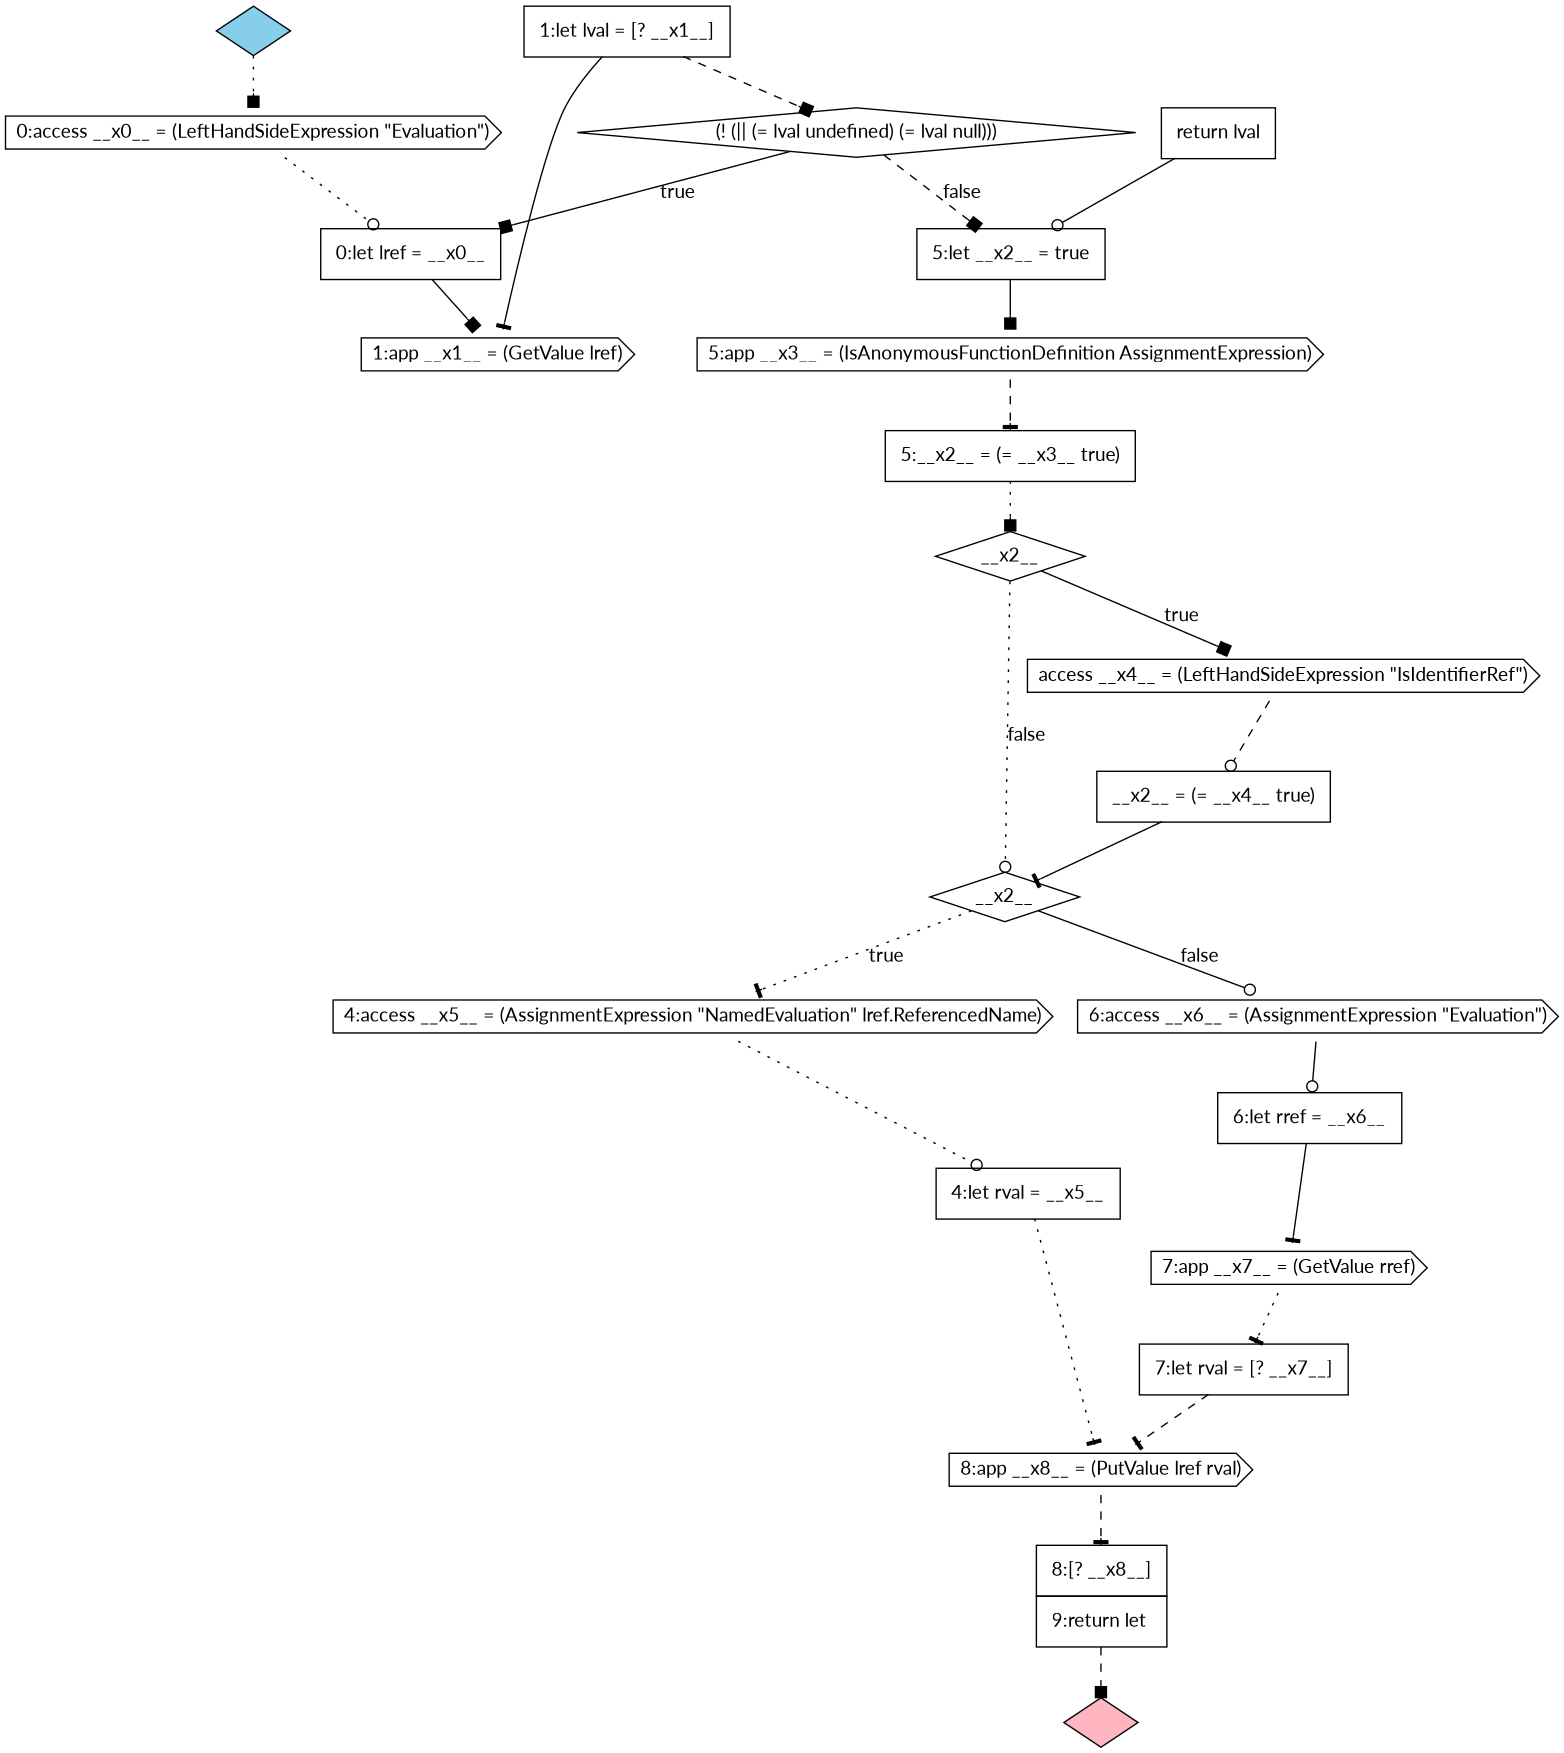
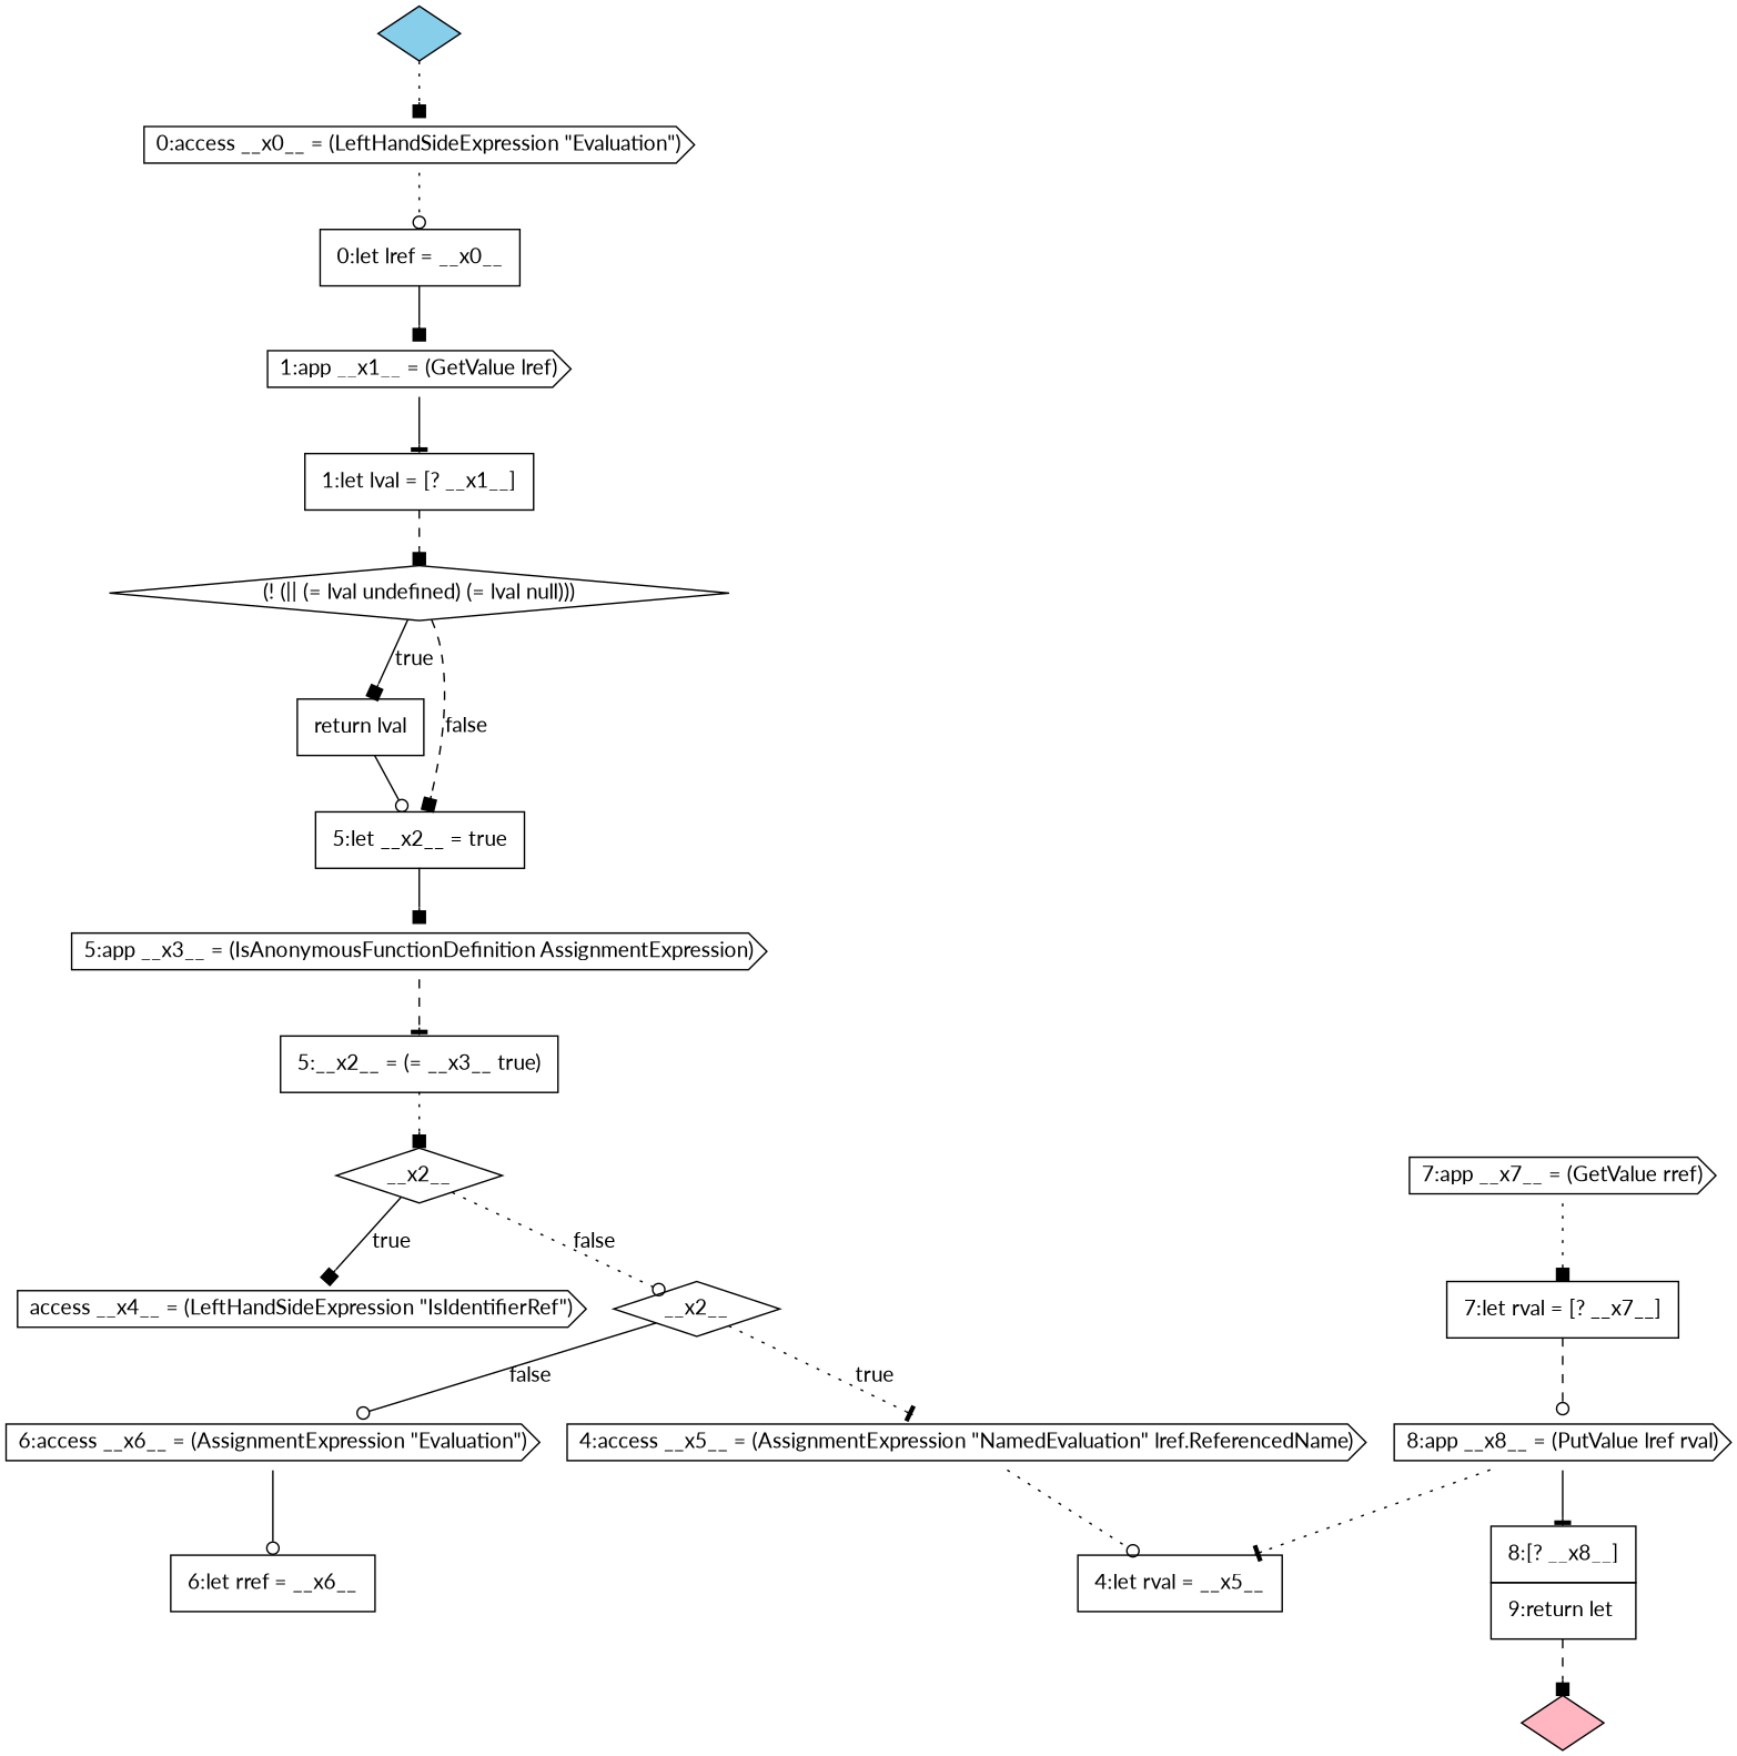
  digraph {
    fontname=Lato
    node [color=black fillcolor=white fontname=Lato shape=none style=filled]
    edge [arrowhead=box color=black fontname=Lato style=solid]
    n1 [fillcolor=skyblue label=" " shape=diamond]
    n2 [label=<<font color="black">0:access __x0__ = (LeftHandSideExpression &quot;Evaluation&quot;)</font>> shape=cds]
    n3 [label=<<font color="black">     <table border="0" cellborder="1" cellspacing="0" cellpadding="10">       <tr><td align="left">0:let lref = __x0__</td></tr>     </table>   </font>> margin=0]
    n4 [label=<<font color="black">1:app __x1__ = (GetValue lref)</font>> shape=cds]
    n5 [fillcolor=lightpink label=" " shape=diamond]
    n6 [label=<<font color="black">4:access __x5__ = (AssignmentExpression &quot;NamedEvaluation&quot; lref.ReferencedName)</font>> shape=cds]
    n7 [label=<<font color="black">     <table border="0" cellborder="1" cellspacing="0" cellpadding="10">       <tr><td align="left">4:let rval = __x5__</td></tr>     </table>   </font>> margin=0]
    n8 [label=<<font color="black">8:app __x8__ = (PutValue lref rval)</font>> shape=cds]
    n9 [label=<<font color="black">     <table border="0" cellborder="1" cellspacing="0" cellpadding="10">       <tr><td align="left">5:__x2__ = (= __x3__ true)</td></tr>     </table>   </font>> margin=0]
    n10 [label=<<font color="black">__x2__</font>> shape=diamond]
    n11 [label=<<font color="black">__x2__</font>> shape=diamond]
    n12 [label=<<font color="black">access __x4__ = (LeftHandSideExpression &quot;IsIdentifierRef&quot;)</font>> shape=cds]
    n13 [label=<<font color="black">7:app __x7__ = (GetValue rref)</font>> shape=cds]
    n14 [label=<<font color="black">     <table border="0" cellborder="1" cellspacing="0" cellpadding="10">       <tr><td align="left">7:let rval = [? __x7__]</td></tr>     </table>   </font>> margin=0]
    n15 [label=<<font color="black">(! (|| (= lval undefined) (= lval null)))</font>> shape=diamond]
    n16 [label=<<font color="black">     <table border="0" cellborder="1" cellspacing="0" cellpadding="10">       <tr><td align="left">return lval</td></tr>     </table>   </font>> margin=0]
    n17 [label=<<font color="black">     <table border="0" cellborder="1" cellspacing="0" cellpadding="10">       <tr><td align="left">5:let __x2__ = true</td></tr>     </table>   </font>> margin=0]
    n18 [label=<<font color="black">5:app __x3__ = (IsAnonymousFunctionDefinition AssignmentExpression)</font>> shape=cds]
    n19 [label=<<font color="black">     <table border="0" cellborder="1" cellspacing="0" cellpadding="10">       <tr><td align="left">1:let lval = [? __x1__]</td></tr>     </table>   </font>> margin=0]
    n20 [label=<<font color="black">     <table border="0" cellborder="1" cellspacing="0" cellpadding="10">       <tr><td align="left">8:[? __x8__]</td></tr>       <tr><td align="left">9:return let</td></tr>     </table>   </font>> margin=0]
    n21 [label=<<font color="black">6:access __x6__ = (AssignmentExpression &quot;Evaluation&quot;)</font>> shape=cds]
-   n22 [label=<<font color="black">     <table border="0" cellborder="1" cellspacing="0" cellpadding="10">       <tr><td align="left">__x2__ = (= __x4__ true)</td></tr>     </table>   </font>> margin=0]
    n23 [label=<<font color="black">     <table border="0" cellborder="1" cellspacing="0" cellpadding="10">       <tr><td align="left">6:let rref = __x6__</td></tr>     </table>   </font>> margin=0]
    n1 -> n2 [style=dotted]
    n2 -> n3 [arrowhead=odot style=dotted]
    n3 -> n4
-   n19 -> n4 [arrowhead=tee]
+   n4 -> n19 [arrowhead=tee]
    n6 -> n7 [arrowhead=odot style=dotted]
-   n7 -> n8 [arrowhead=tee style=dotted]
-   n8 -> n20 [arrowhead=tee style=dashed]
+   n8 -> n7 [arrowhead=tee style=dotted]
+   n8 -> n20 [arrowhead=tee]
    n9 -> n10 [style=dotted]
    n10 -> n11 [arrowhead=odot label=<<font color="black">false</font>> style=dotted]
    n10 -> n12 [label=<<font color="black">true</font>>]
    n11 -> n6 [arrowhead=tee label=<<font color="black">true</font>> style=dotted]
    n11 -> n21 [arrowhead=odot label=<<font color="black">false</font>>]
-   n12 -> n22 [arrowhead=odot style=dashed]
-   n13 -> n14 [arrowhead=tee style=dotted]
-   n14 -> n8 [arrowhead=tee style=dashed]
-   n15 -> n3 [label=<<font color="black">true</font>>]
+   n13 -> n14 [style=dotted]
+   n14 -> n8 [arrowhead=odot style=dashed]
+   n15 -> n16 [label=<<font color="black">true</font>>]
    n15 -> n17 [label=<<font color="black">false</font>> style=dashed]
    n16 -> n17 [arrowhead=odot]
    n17 -> n18
    n18 -> n9 [arrowhead=tee style=dashed]
    n19 -> n15 [style=dashed]
    n20 -> n5 [style=dashed]
    n21 -> n23 [arrowhead=odot]
-   n22 -> n11 [arrowhead=tee]
-   n23 -> n13 [arrowhead=tee]
  }
